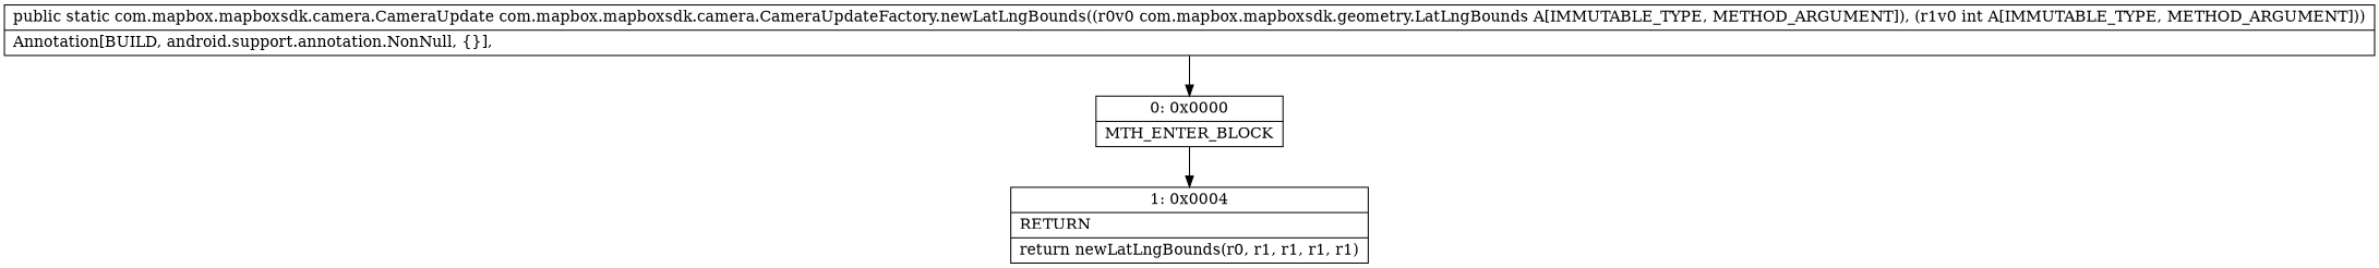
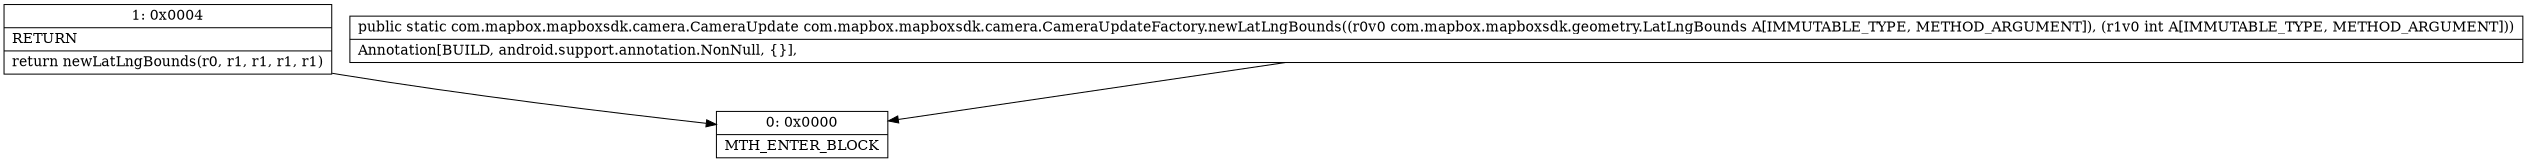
  digraph {
    node [shape=record]
    n1 [label="{0\:\ 0x0000|MTH_ENTER_BLOCK\l}"]
    n2 [label="{1\:\ 0x0004|RETURN\l|return newLatLngBounds(r0, r1, r1, r1, r1)\l}"]
    n3 [label="{public static com.mapbox.mapboxsdk.camera.CameraUpdate com.mapbox.mapboxsdk.camera.CameraUpdateFactory.newLatLngBounds((r0v0 com.mapbox.mapboxsdk.geometry.LatLngBounds A[IMMUTABLE_TYPE, METHOD_ARGUMENT]), (r1v0 int A[IMMUTABLE_TYPE, METHOD_ARGUMENT]))  | Annotation[BUILD, android.support.annotation.NonNull, \{\}], \l}"]
-   n1 -> n2
+   n2 -> n1
    n3 -> n1
  }
